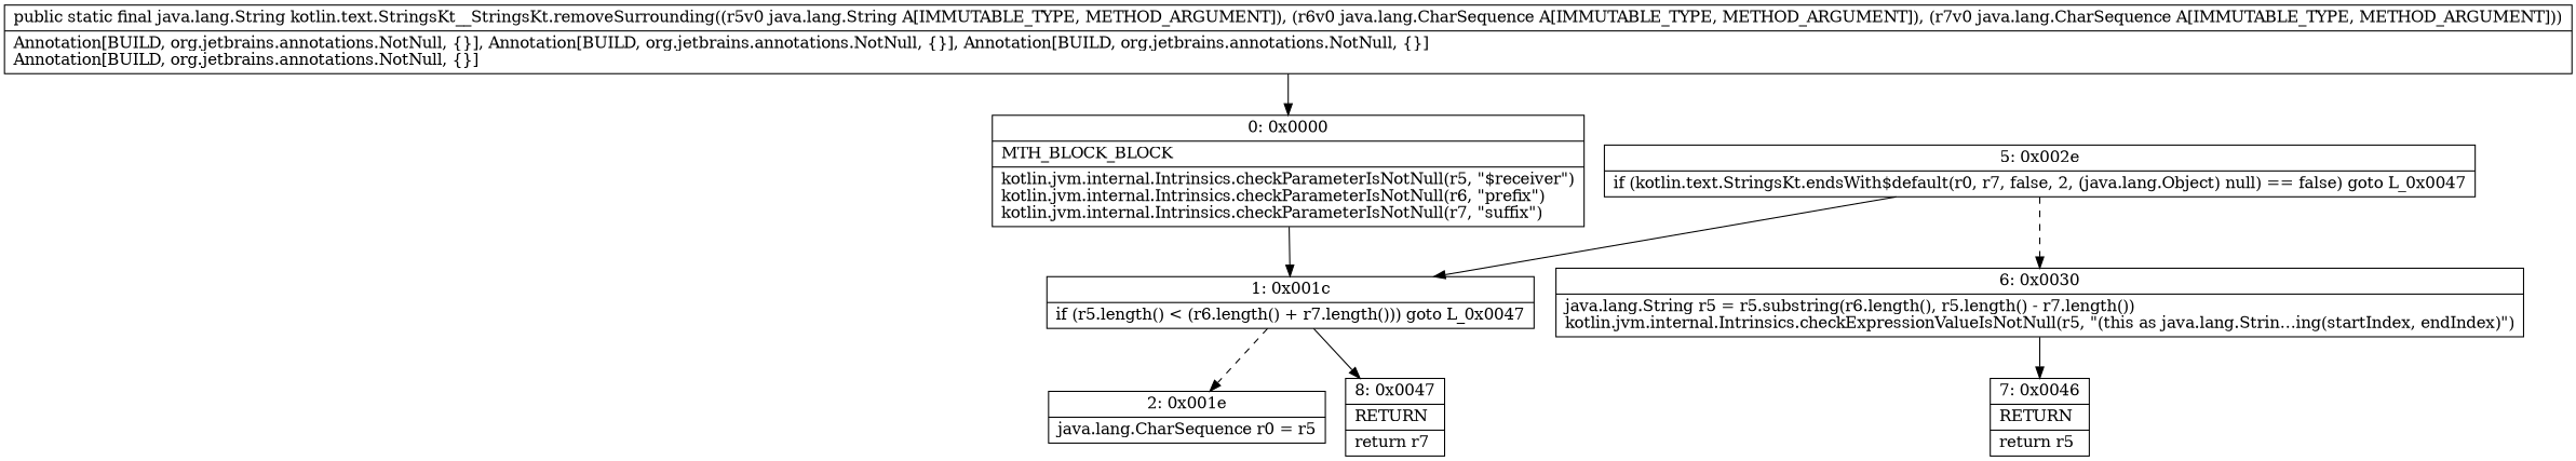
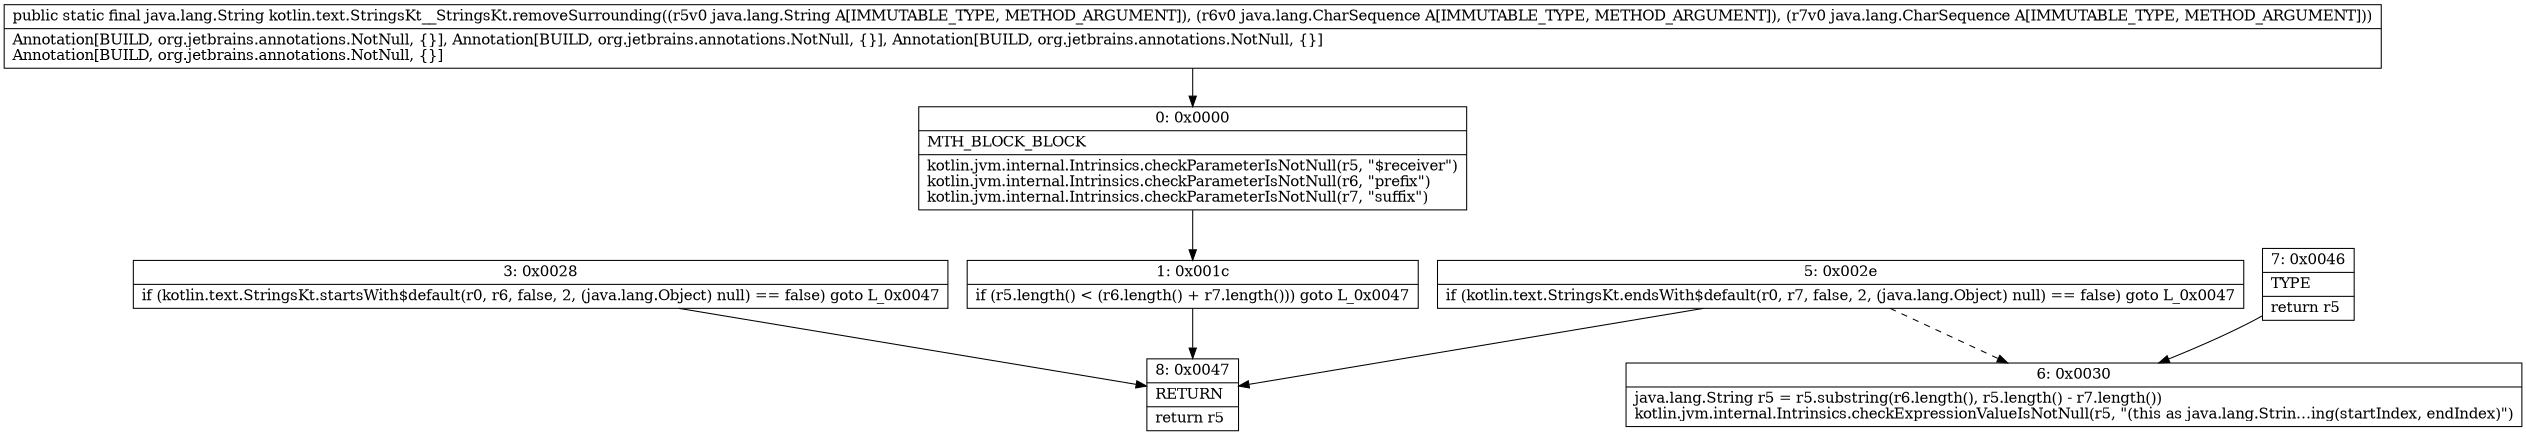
  digraph {
    node [shape=record]
    n1 [label="{0\:\ 0x0000|MTH_BLOCK_BLOCK\l|kotlin.jvm.internal.Intrinsics.checkParameterIsNotNull(r5, \"$receiver\")\lkotlin.jvm.internal.Intrinsics.checkParameterIsNotNull(r6, \"prefix\")\lkotlin.jvm.internal.Intrinsics.checkParameterIsNotNull(r7, \"suffix\")\l}"]
    n2 [label="{1\:\ 0x001c|if (r5.length() \< (r6.length() + r7.length())) goto L_0x0047\l}"]
-   n3 [label="{2\:\ 0x001e|java.lang.CharSequence r0 = r5\l}"]
-   n4 [label="{8\:\ 0x0047|RETURN\l|return r7\l}"]
+   n4 [label="{8\:\ 0x0047|RETURN\l|return r5\l}"]
+   n5 [label="{3\:\ 0x0028|if (kotlin.text.StringsKt.startsWith$default(r0, r6, false, 2, (java.lang.Object) null) == false) goto L_0x0047\l}"]
    n6 [label="{5\:\ 0x002e|if (kotlin.text.StringsKt.endsWith$default(r0, r7, false, 2, (java.lang.Object) null) == false) goto L_0x0047\l}"]
    n7 [label="{6\:\ 0x0030|java.lang.String r5 = r5.substring(r6.length(), r5.length() \- r7.length())\lkotlin.jvm.internal.Intrinsics.checkExpressionValueIsNotNull(r5, \"(this as java.lang.Strin…ing(startIndex, endIndex)\")\l}"]
-   n8 [label="{7\:\ 0x0046|RETURN\l|return r5\l}"]
+   n8 [label="{7\:\ 0x0046|TYPE\l|return r5\l}"]
    n9 [label="{public static final java.lang.String kotlin.text.StringsKt__StringsKt.removeSurrounding((r5v0 java.lang.String A[IMMUTABLE_TYPE, METHOD_ARGUMENT]), (r6v0 java.lang.CharSequence A[IMMUTABLE_TYPE, METHOD_ARGUMENT]), (r7v0 java.lang.CharSequence A[IMMUTABLE_TYPE, METHOD_ARGUMENT]))  | Annotation[BUILD, org.jetbrains.annotations.NotNull, \{\}], Annotation[BUILD, org.jetbrains.annotations.NotNull, \{\}], Annotation[BUILD, org.jetbrains.annotations.NotNull, \{\}]\lAnnotation[BUILD, org.jetbrains.annotations.NotNull, \{\}]\l}"]
    n1 -> n2
-   n2 -> n3 [style=dashed]
    n2 -> n4
-   n6 -> n2
+   n5 -> n4
+   n6 -> n4
    n6 -> n7 [style=dashed]
-   n7 -> n8
+   n8 -> n7
    n9 -> n1
  }
